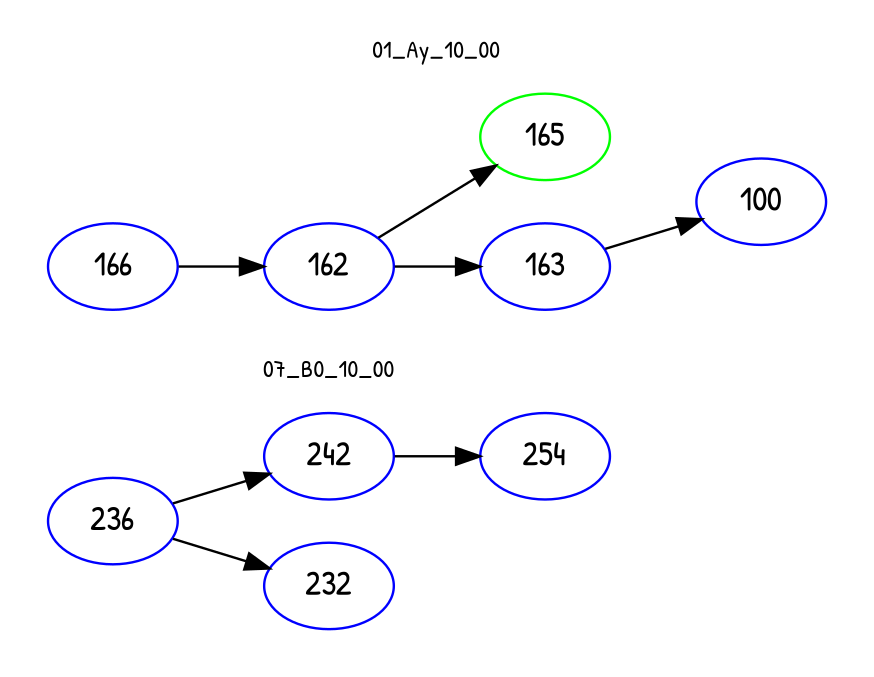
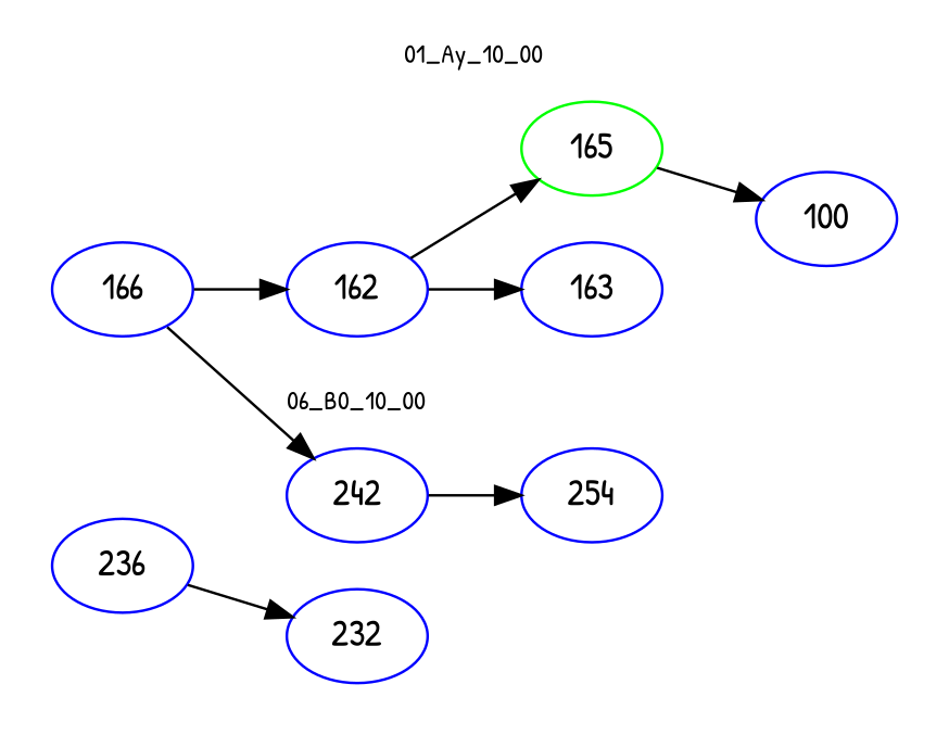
  digraph {
    fontname="Patrick Hand"
    rankdir=LR
    node [color=blue fontname="Patrick Hand"]
    edge [color=black fontname="Patrick Hand"]
    n1 [label=166]
    n2 [label=163]
    n3 [label=162]
    n4 [label=100]
    n5 [color=green label=165]
    n6 [label=236]
    n7 [label=232]
    n8 [label=242]
    n9 [label=254]
    subgraph cluster_1 {
      color=white
      fontsize=10
      label="01_Ay_10_00"
      n1
      n2
      n3
      n4
      n5
    }
    subgraph cluster_2 {
      color=white
      fontsize=10
-     label="07_B0_10_00"
+     label="06_B0_10_00"
      n6
      n7
      n8
      n9
    }
    n1 -> n3
-   n2 -> n4
+   n5 -> n4
    n3 -> n2
    n3 -> n5
    n6 -> n7
-   n6 -> n8
+   n1 -> n8
    n8 -> n9
  }
